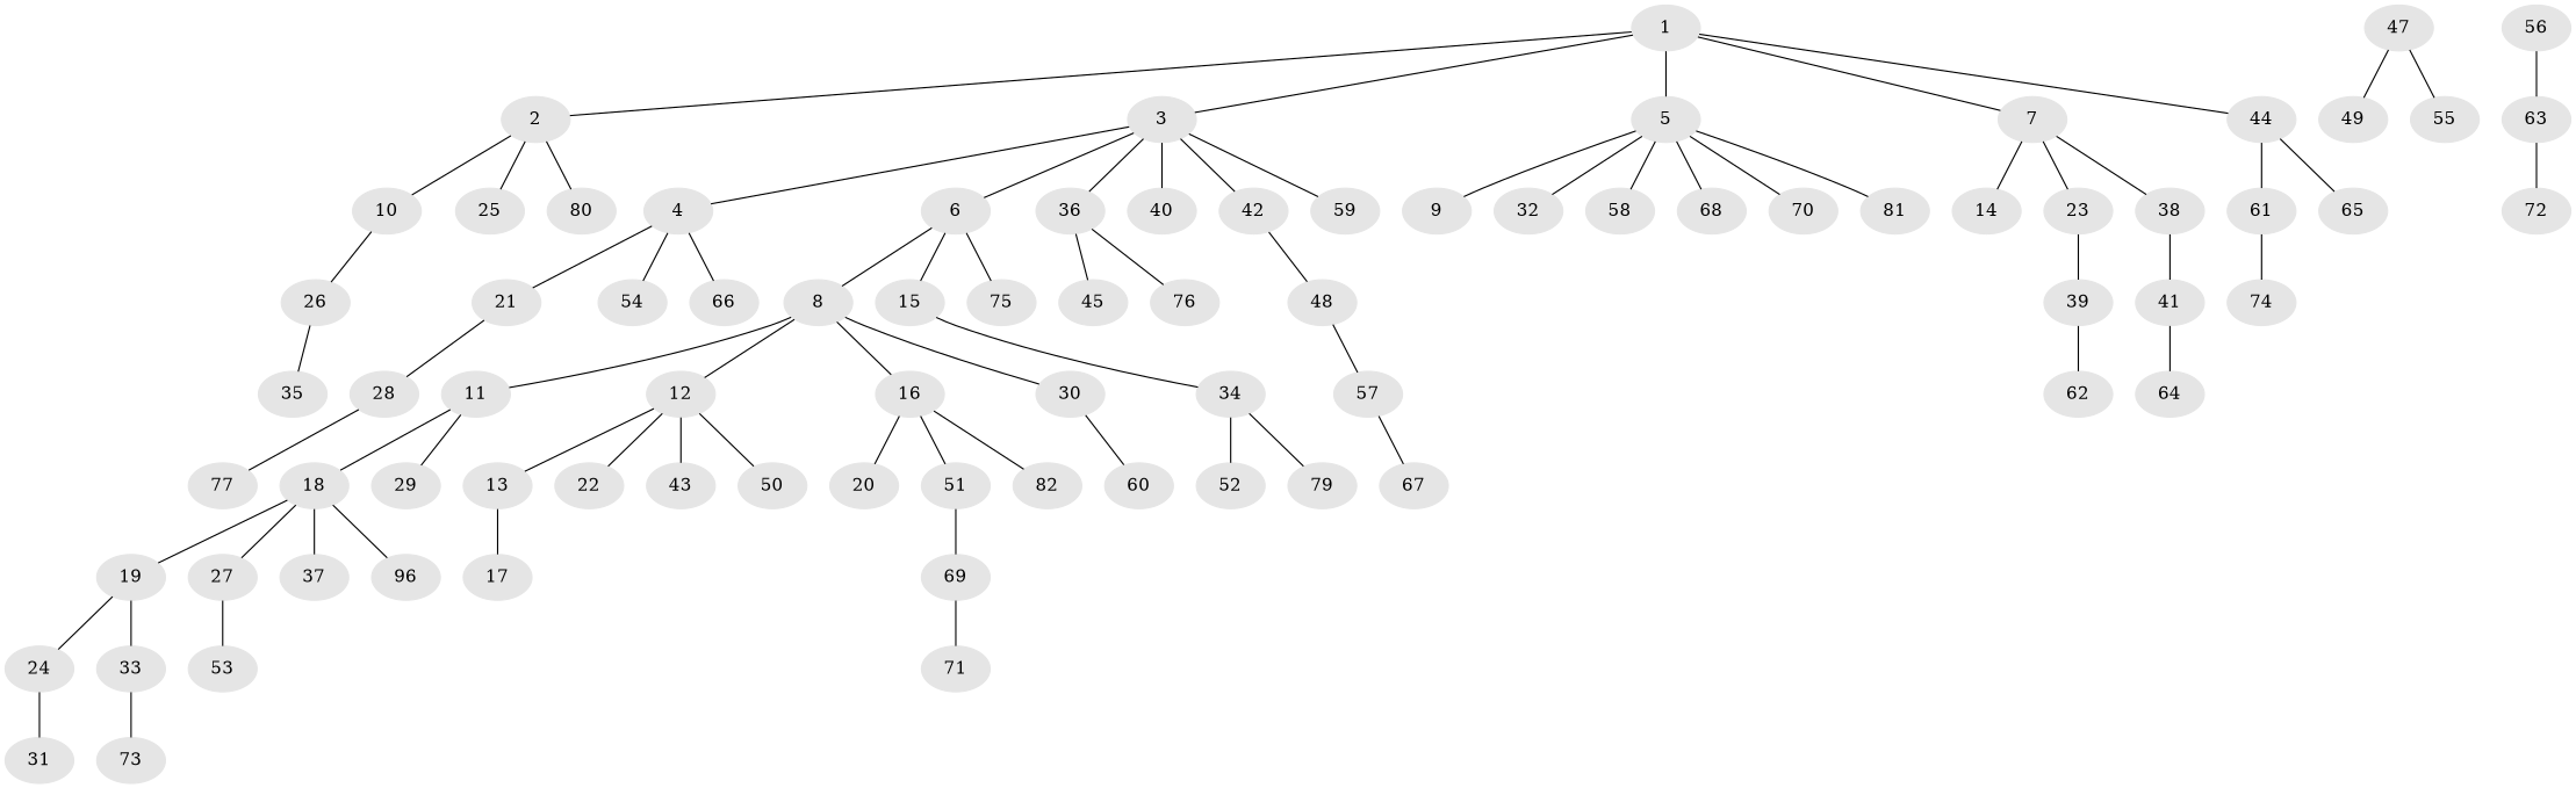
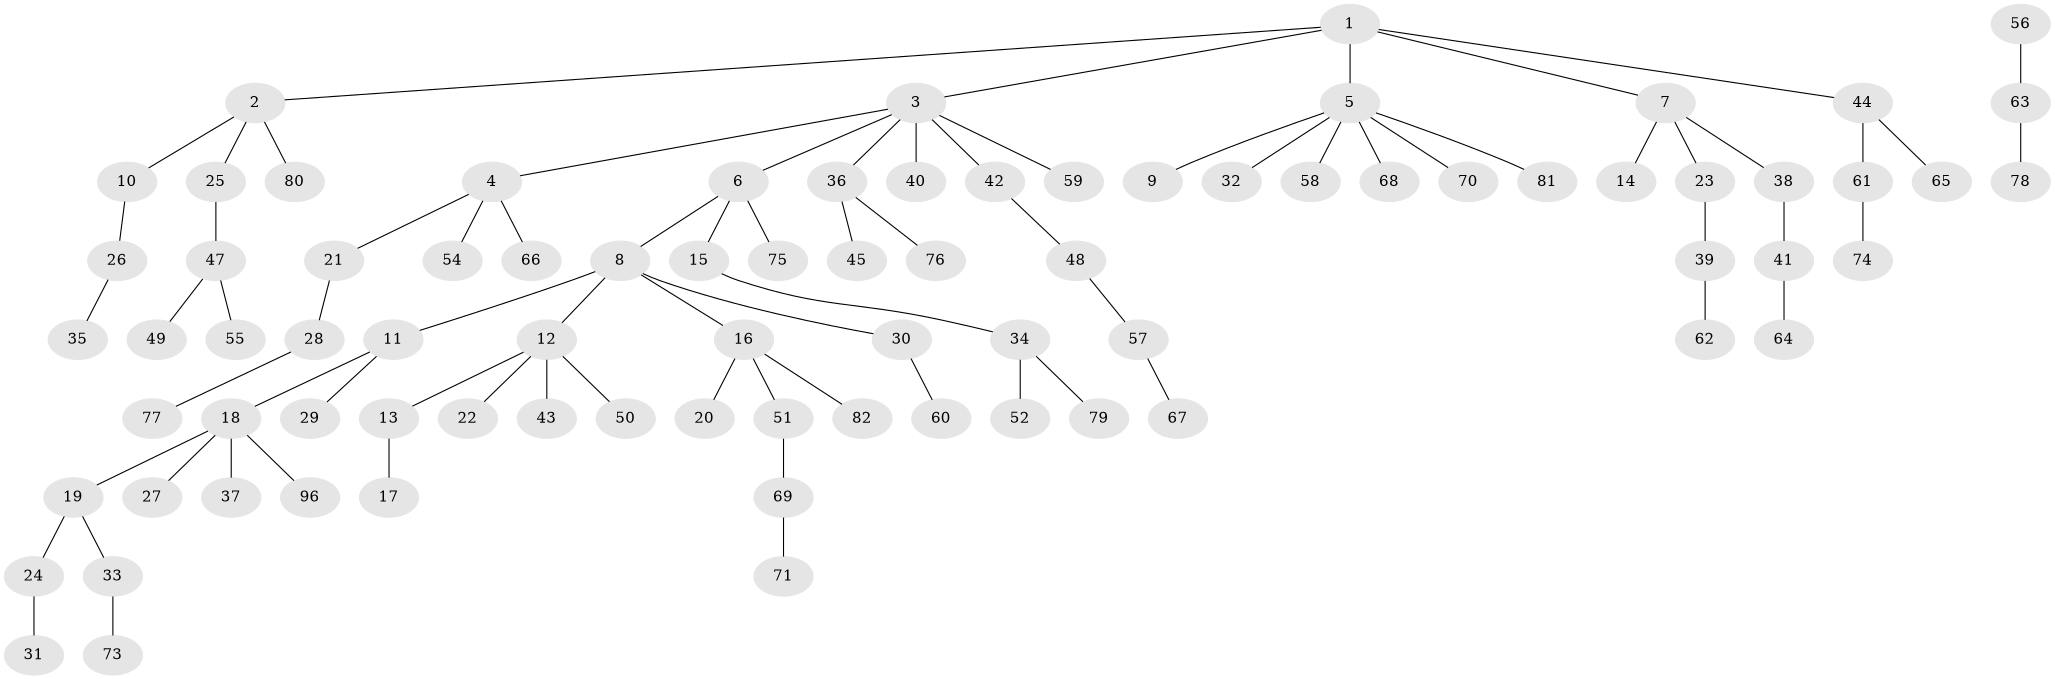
  graph {
    node [color=gray90 style=filled]
    1
    2
    3
    5
    7
    44
    10
    25
    80
    4
    6
    36
    40
    42
    59
    9
    32
    58
    68
    70
    81
    14
    23
    38
    61
    65
    26
    47
    21
    54
    66
    8
    15
    75
    45
    76
    48
    28
    11
    12
    16
    30
    34
    39
    41
    18
    29
    13
    22
    43
    50
    20
    51
    n54 [label=82]
    60
    35
    19
    27
    37
    n60 [label=96]
    17
    52
    79
    69
    24
    33
-   53
    31
    73
    77
    62
    49
    55
    56
    63
    64
    57
    74
    67
    71
-   78 [label=72]
+   78
    1 -- 2
    1 -- 3
    1 -- 5
    1 -- 7
    1 -- 44
    2 -- 10
    2 -- 25
    2 -- 80
    3 -- 4
    3 -- 6
    3 -- 36
    3 -- 40
    3 -- 42
    3 -- 59
    5 -- 9
    5 -- 32
    5 -- 58
    5 -- 68
    5 -- 70
    5 -- 81
    7 -- 14
    7 -- 23
    7 -- 38
    44 -- 61
    44 -- 65
    10 -- 26
+   25 -- 47
    4 -- 21
    4 -- 54
    4 -- 66
    6 -- 8
    6 -- 15
    6 -- 75
    36 -- 45
    36 -- 76
    42 -- 48
    23 -- 39
    38 -- 41
    61 -- 74
    26 -- 35
    47 -- 49
    47 -- 55
    21 -- 28
    8 -- 11
    8 -- 12
    8 -- 16
    8 -- 30
    15 -- 34
    48 -- 57
    28 -- 77
    11 -- 18
    11 -- 29
    12 -- 13
    12 -- 22
    12 -- 43
    12 -- 50
    16 -- 20
    16 -- 51
    16 -- n54
    30 -- 60
    34 -- 52
    34 -- 79
    39 -- 62
    41 -- 64
    18 -- 19
    18 -- 27
    18 -- 37
    18 -- n60
    13 -- 17
    51 -- 69
    19 -- 24
    19 -- 33
-   27 -- 53
    69 -- 71
    24 -- 31
    33 -- 73
    56 -- 63
    63 -- 78
    57 -- 67
  }
